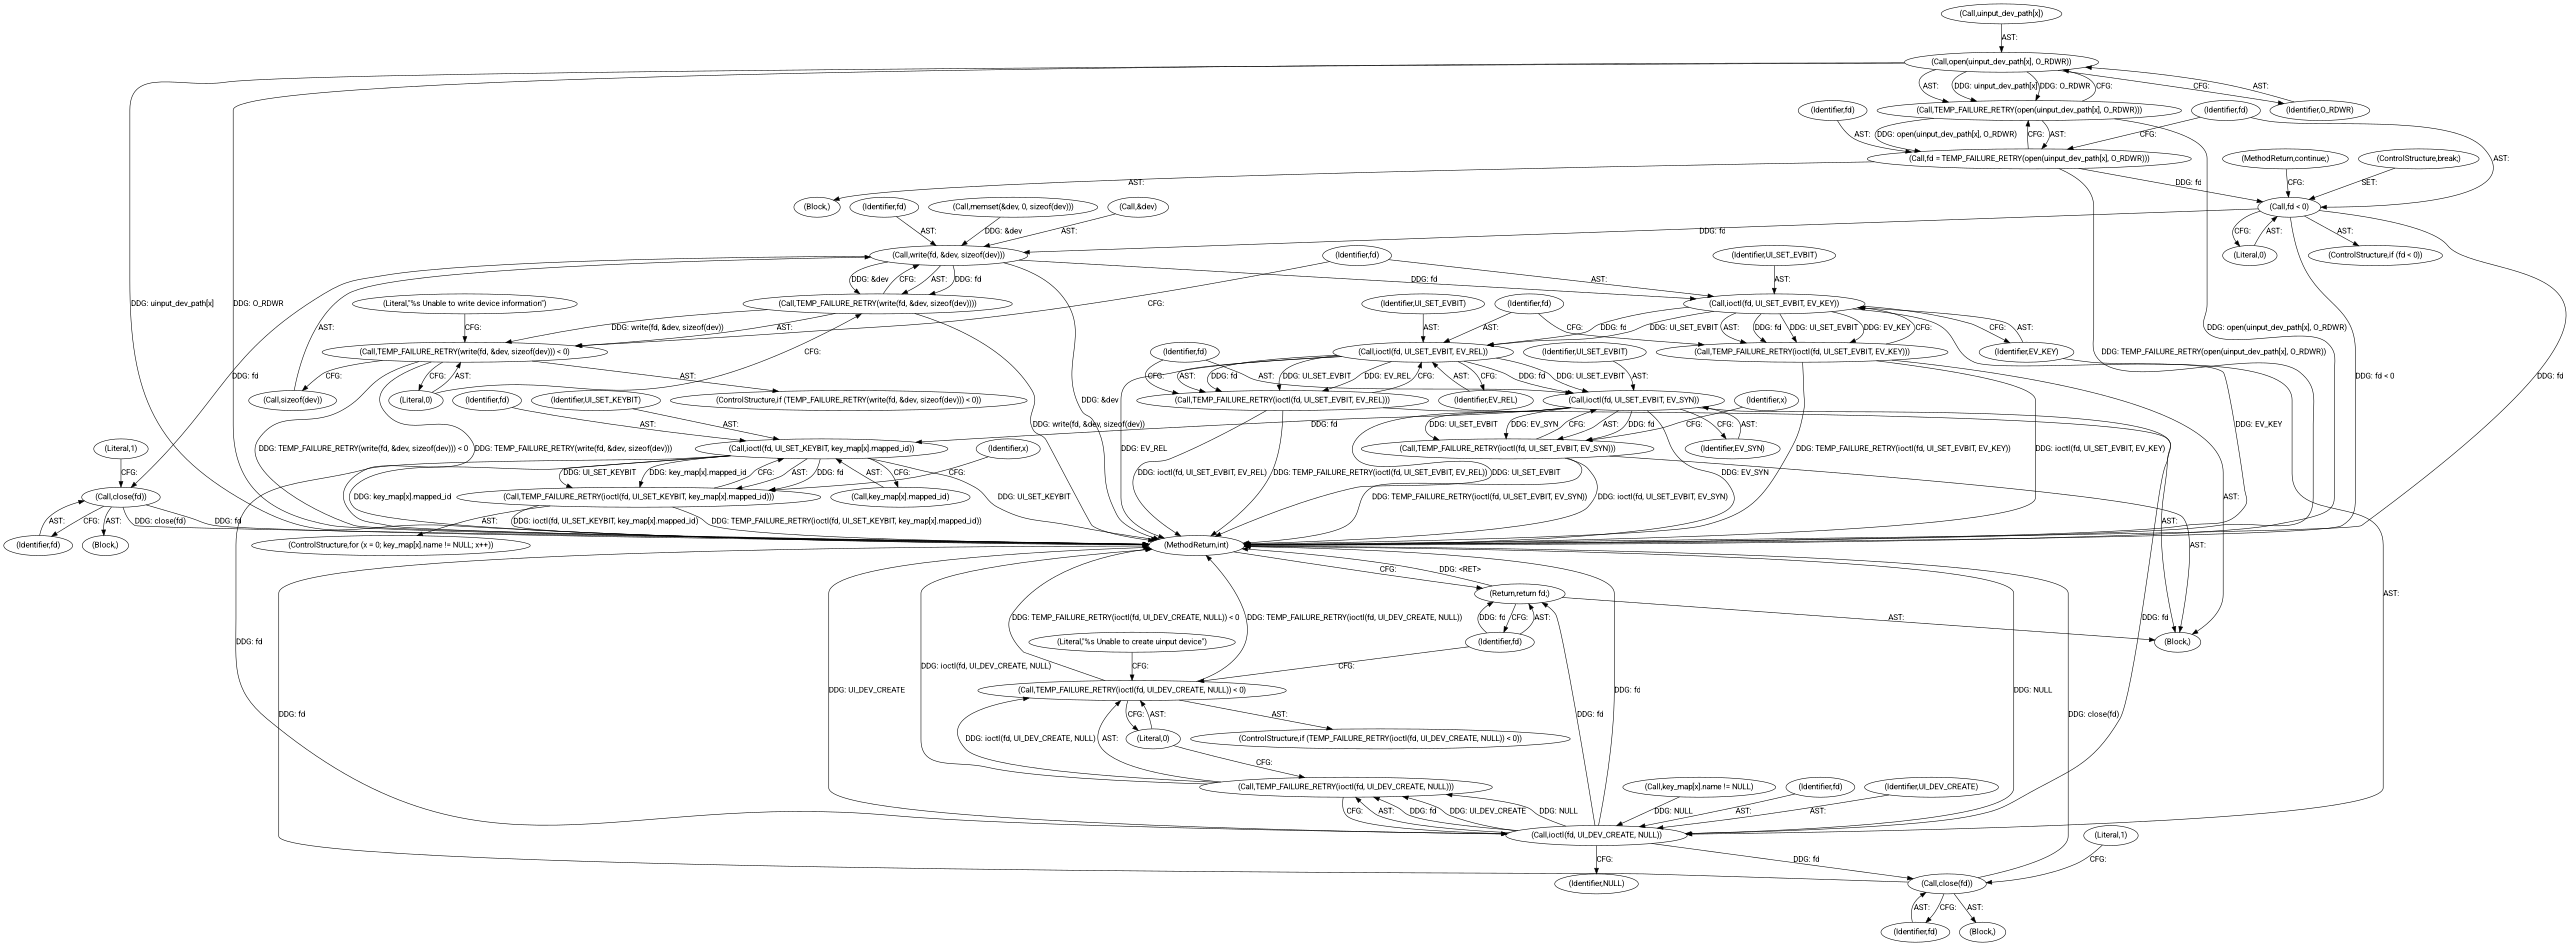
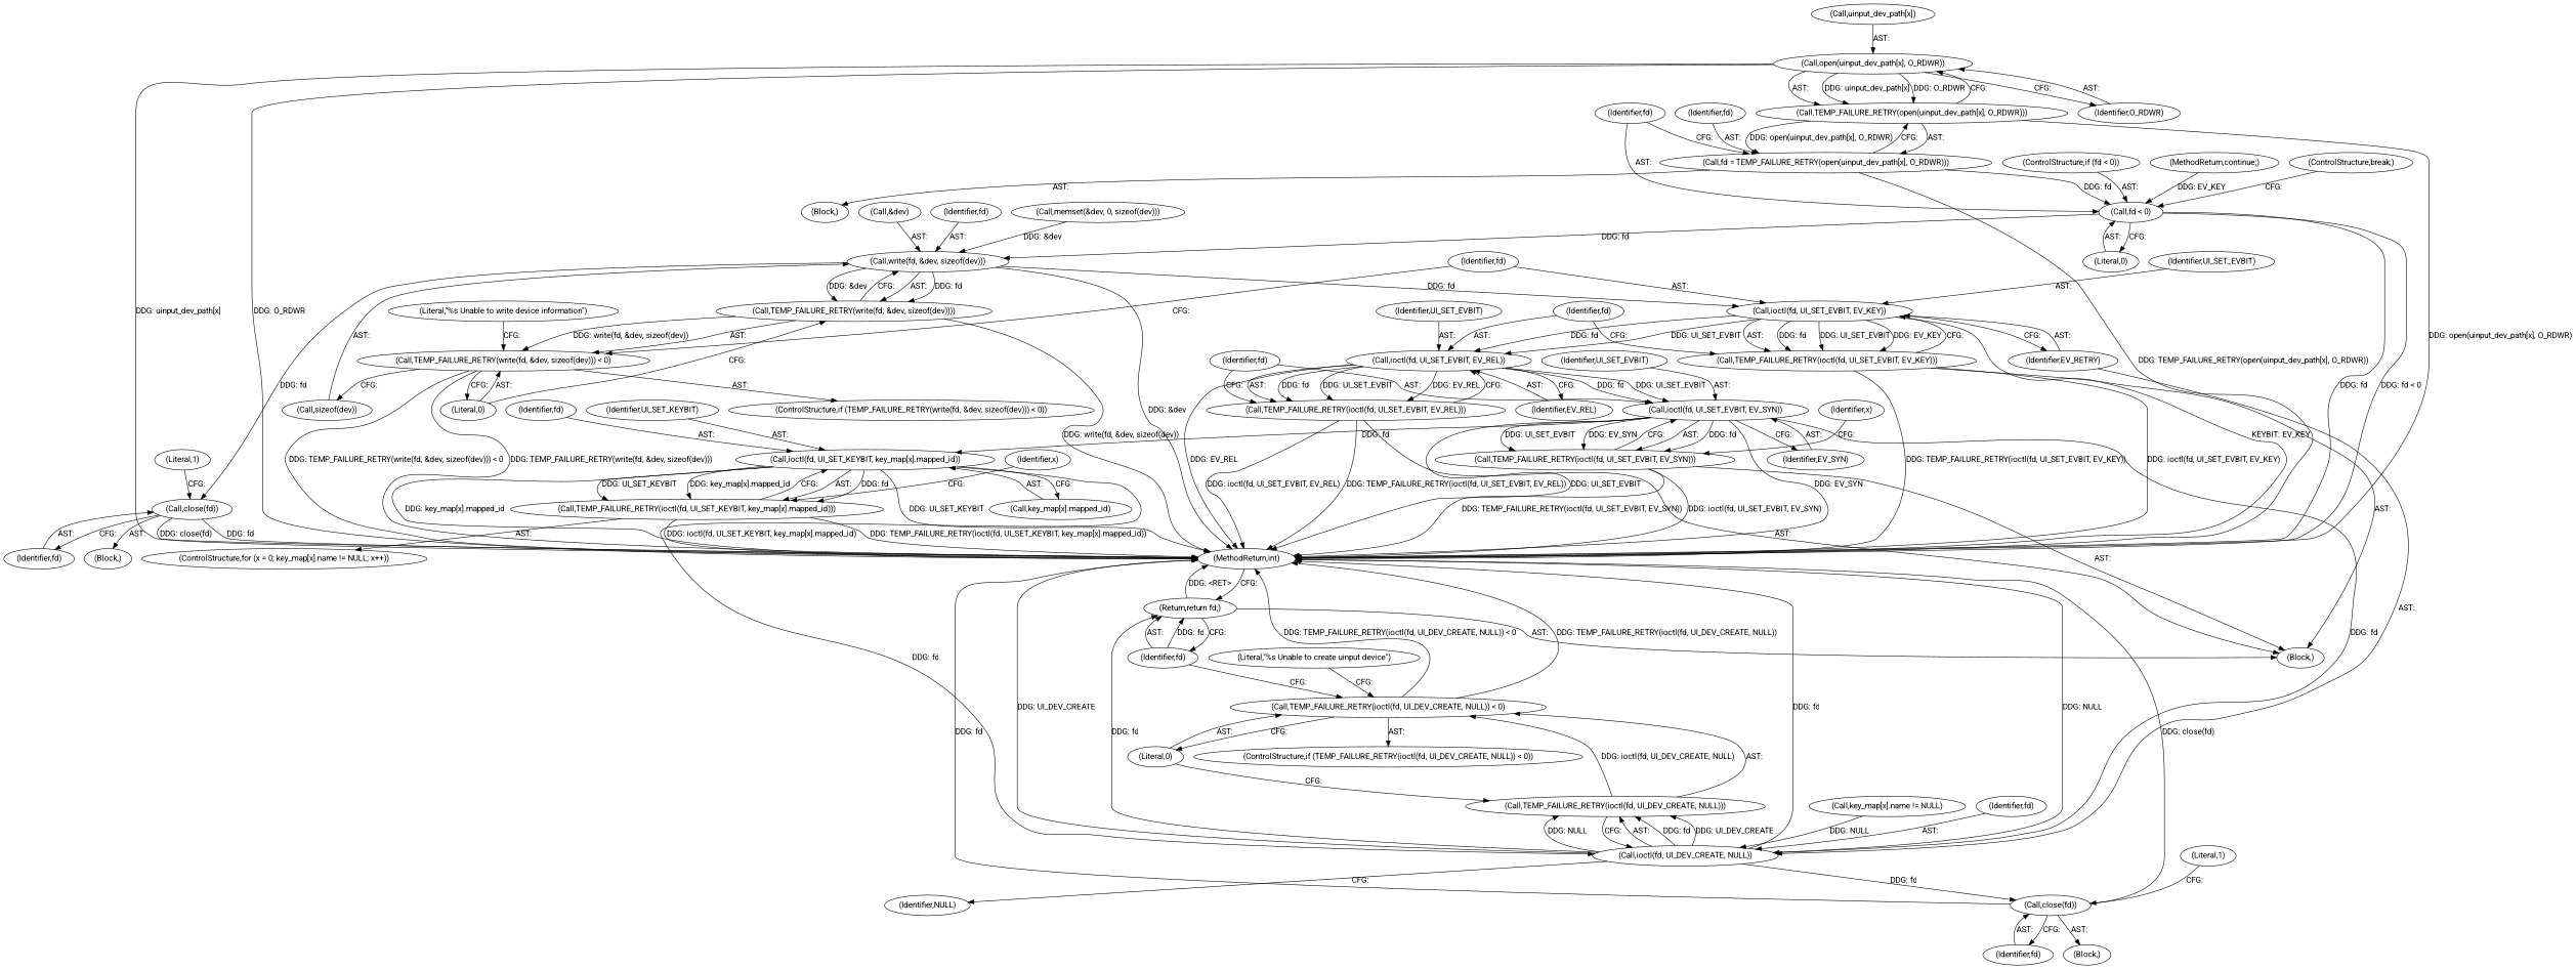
  digraph {
    fontname=Roboto
    node [fontname=Roboto]
    edge [fontname=Roboto]
    n1 [label="(Call,open(uinput_dev_path[x], O_RDWR))"]
    n2 [label="(Call,TEMP_FAILURE_RETRY(open(uinput_dev_path[x], O_RDWR)))"]
    n3 [label="(Identifier,O_RDWR)"]
    n4 [label="(MethodReturn,int)"]
    n5 [label="(Call,fd = TEMP_FAILURE_RETRY(open(uinput_dev_path[x], O_RDWR)))"]
    n6 [label="(Return,return fd;)"]
    n7 [label="(Call,fd < 0)"]
    n8 [label="(Block,)"]
    n9 [label="(Call,write(fd, &dev, sizeof(dev)))"]
    n10 [label="(Literal,0)"]
    n11 [label="(ControlStructure,if (fd < 0))"]
    n12 [label="(Call,TEMP_FAILURE_RETRY(write(fd, &dev, sizeof(dev))))"]
    n13 [label="(Call,close(fd))"]
    n14 [label="(Call,ioctl(fd, UI_SET_EVBIT, EV_KEY))"]
    n15 [label="(Call,TEMP_FAILURE_RETRY(write(fd, &dev, sizeof(dev))) < 0)"]
    n16 [label="(Identifier,fd)"]
    n17 [label="(Block,)"]
    n18 [label="(Call,TEMP_FAILURE_RETRY(ioctl(fd, UI_SET_EVBIT, EV_KEY)))"]
    n19 [label="(Call,ioctl(fd, UI_SET_EVBIT, EV_REL))"]
-   n20 [label="(Identifier,EV_KEY)"]
+   n20 [label="(Identifier,EV_RETRY)"]
    n21 [label="(Call,sizeof(dev))"]
    n22 [label="(ControlStructure,if (TEMP_FAILURE_RETRY(write(fd, &dev, sizeof(dev))) < 0))"]
    n23 [label="(Literal,0)"]
    n24 [label="(Block,)"]
    n25 [label="(Call,TEMP_FAILURE_RETRY(ioctl(fd, UI_SET_EVBIT, EV_REL)))"]
    n26 [label="(Call,ioctl(fd, UI_SET_EVBIT, EV_SYN))"]
    n27 [label="(Identifier,EV_REL)"]
    n28 [label="(Call,ioctl(fd, UI_DEV_CREATE, NULL))"]
    n29 [label="(Call,TEMP_FAILURE_RETRY(ioctl(fd, UI_SET_EVBIT, EV_SYN)))"]
    n30 [label="(Call,ioctl(fd, UI_SET_KEYBIT, key_map[x].mapped_id))"]
    n31 [label="(Identifier,EV_SYN)"]
    n32 [label="(Call,TEMP_FAILURE_RETRY(ioctl(fd, UI_SET_KEYBIT, key_map[x].mapped_id)))"]
    n33 [label="(Call,key_map[x].mapped_id)"]
    n34 [label="(Call,TEMP_FAILURE_RETRY(ioctl(fd, UI_DEV_CREATE, NULL)))"]
    n35 [label="(Call,close(fd))"]
    n36 [label="(Identifier,NULL)"]
    n37 [label="(ControlStructure,for (x = 0; key_map[x].name != NULL; x++))"]
    n38 [label="(Call,TEMP_FAILURE_RETRY(ioctl(fd, UI_DEV_CREATE, NULL)) < 0)"]
    n39 [label="(Identifier,fd)"]
    n40 [label="(Block,)"]
    n41 [label="(Identifier,fd)"]
    n42 [label="(Literal,0)"]
    n43 [label="(ControlStructure,if (TEMP_FAILURE_RETRY(ioctl(fd, UI_DEV_CREATE, NULL)) < 0))"]
    n44 [label="(Call,uinput_dev_path[x])"]
    n45 [label="(MethodReturn,continue;)"]
    n46 [label="(Call,key_map[x].name != NULL)"]
    n47 [label="(Identifier,fd)"]
    n48 [label="(Identifier,fd)"]
    n49 [label="(Identifier,fd)"]
    n50 [label="(Identifier,UI_SET_EVBIT)"]
    n51 [label="(Identifier,fd)"]
    n52 [label="(Identifier,UI_SET_EVBIT)"]
    n53 [label="(Identifier,x)"]
    n54 [label="(ControlStructure,break;)"]
    n55 [label="(Literal,1)"]
    n56 [label="(Identifier,fd)"]
    n57 [label="(Identifier,x)"]
    n58 [label="(Literal,\"%s Unable to write device information\")"]
    n59 [label="(Identifier,fd)"]
    n60 [label="(Identifier,UI_SET_KEYBIT)"]
    n61 [label="(Call,memset(&dev, 0, sizeof(dev)))"]
    n62 [label="(Identifier,UI_SET_EVBIT)"]
    n63 [label="(Identifier,fd)"]
    n64 [label="(Literal,\"%s Unable to create uinput device\")"]
    n65 [label="(Literal,1)"]
    n66 [label="(Identifier,fd)"]
    n67 [label="(Call,&dev)"]
-   n68 [label="(Identifier,UI_DEV_CREATE)"]
    n1 -> n2 [label="AST: "]
    n1 -> n2 [label="DDG: uinput_dev_path[x]"]
    n1 -> n2 [label="DDG: O_RDWR"]
    n1 -> n3 [label="CFG: "]
    n1 -> n4 [label="DDG: uinput_dev_path[x]"]
    n1 -> n4 [label="DDG: O_RDWR"]
    n2 -> n1 [label="CFG: "]
    n2 -> n4 [label="DDG: open(uinput_dev_path[x], O_RDWR)"]
    n2 -> n5 [label="AST: "]
    n2 -> n5 [label="DDG: open(uinput_dev_path[x], O_RDWR)"]
    n3 -> n1 [label="AST: "]
    n4 -> n6 [label="CFG: "]
    n5 -> n2 [label="CFG: "]
    n5 -> n4 [label="DDG: TEMP_FAILURE_RETRY(open(uinput_dev_path[x], O_RDWR))"]
    n5 -> n7 [label="DDG: fd"]
    n5 -> n8 [label="AST: "]
    n6 -> n4 [label="DDG: <RET>"]
    n6 -> n24 [label="AST: "]
    n6 -> n41 [label="CFG: "]
    n7 -> n4 [label="DDG: fd"]
    n7 -> n4 [label="DDG: fd < 0"]
    n7 -> n9 [label="DDG: fd"]
    n7 -> n10 [label="CFG: "]
-   n7 -> n11 [label="AST: "]
+   n11 -> n7 [label="AST: "]
    n9 -> n4 [label="DDG: &dev"]
    n9 -> n12 [label="AST: "]
    n9 -> n12 [label="DDG: fd"]
    n9 -> n12 [label="DDG: &dev"]
    n9 -> n13 [label="DDG: fd"]
    n9 -> n14 [label="DDG: fd"]
    n10 -> n7 [label="AST: "]
    n12 -> n4 [label="DDG: write(fd, &dev, sizeof(dev))"]
    n12 -> n9 [label="CFG: "]
    n12 -> n15 [label="AST: "]
    n12 -> n15 [label="DDG: write(fd, &dev, sizeof(dev))"]
    n13 -> n4 [label="DDG: fd"]
    n13 -> n4 [label="DDG: close(fd)"]
    n13 -> n16 [label="CFG: "]
    n13 -> n17 [label="AST: "]
-   n14 -> n4 [label="DDG: EV_KEY"]
+   n14 -> n4 [label="KEYBIT: EV_KEY"]
    n14 -> n18 [label="AST: "]
    n14 -> n18 [label="DDG: fd"]
    n14 -> n18 [label="DDG: UI_SET_EVBIT"]
    n14 -> n18 [label="DDG: EV_KEY"]
    n14 -> n19 [label="DDG: fd"]
    n14 -> n19 [label="DDG: UI_SET_EVBIT"]
    n14 -> n20 [label="CFG: "]
    n15 -> n4 [label="DDG: TEMP_FAILURE_RETRY(write(fd, &dev, sizeof(dev)))"]
    n15 -> n4 [label="DDG: TEMP_FAILURE_RETRY(write(fd, &dev, sizeof(dev))) < 0"]
    n15 -> n21 [label="CFG: "]
    n15 -> n22 [label="AST: "]
    n15 -> n23 [label="CFG: "]
    n16 -> n13 [label="AST: "]
    n18 -> n4 [label="DDG: ioctl(fd, UI_SET_EVBIT, EV_KEY)"]
    n18 -> n4 [label="DDG: TEMP_FAILURE_RETRY(ioctl(fd, UI_SET_EVBIT, EV_KEY))"]
    n18 -> n14 [label="CFG: "]
    n18 -> n24 [label="AST: "]
    n19 -> n4 [label="DDG: EV_REL"]
    n19 -> n25 [label="AST: "]
    n19 -> n25 [label="DDG: fd"]
    n19 -> n25 [label="DDG: UI_SET_EVBIT"]
    n19 -> n25 [label="DDG: EV_REL"]
    n19 -> n26 [label="DDG: fd"]
    n19 -> n26 [label="DDG: UI_SET_EVBIT"]
    n19 -> n27 [label="CFG: "]
    n20 -> n14 [label="AST: "]
    n20 -> n28 [label="AST: "]
    n21 -> n9 [label="AST: "]
    n23 -> n12 [label="CFG: "]
    n23 -> n15 [label="AST: "]
    n25 -> n4 [label="DDG: TEMP_FAILURE_RETRY(ioctl(fd, UI_SET_EVBIT, EV_REL))"]
    n25 -> n4 [label="DDG: ioctl(fd, UI_SET_EVBIT, EV_REL)"]
    n25 -> n19 [label="CFG: "]
    n25 -> n24 [label="AST: "]
    n26 -> n4 [label="DDG: EV_SYN"]
    n26 -> n4 [label="DDG: UI_SET_EVBIT"]
    n26 -> n28 [label="DDG: fd"]
    n26 -> n29 [label="AST: "]
    n26 -> n29 [label="DDG: fd"]
    n26 -> n29 [label="DDG: UI_SET_EVBIT"]
    n26 -> n29 [label="DDG: EV_SYN"]
    n26 -> n30 [label="DDG: fd"]
    n26 -> n31 [label="CFG: "]
    n27 -> n19 [label="AST: "]
    n28 -> n4 [label="DDG: fd"]
    n28 -> n4 [label="DDG: NULL"]
    n28 -> n4 [label="DDG: UI_DEV_CREATE"]
    n28 -> n6 [label="DDG: fd"]
    n28 -> n34 [label="AST: "]
    n28 -> n34 [label="DDG: fd"]
    n28 -> n34 [label="DDG: UI_DEV_CREATE"]
    n28 -> n34 [label="DDG: NULL"]
    n28 -> n35 [label="DDG: fd"]
    n28 -> n36 [label="CFG: "]
    n29 -> n4 [label="DDG: TEMP_FAILURE_RETRY(ioctl(fd, UI_SET_EVBIT, EV_SYN))"]
    n29 -> n4 [label="DDG: ioctl(fd, UI_SET_EVBIT, EV_SYN)"]
    n29 -> n24 [label="AST: "]
    n29 -> n26 [label="CFG: "]
    n30 -> n4 [label="DDG: key_map[x].mapped_id"]
    n30 -> n4 [label="DDG: UI_SET_KEYBIT"]
    n30 -> n28 [label="DDG: fd"]
    n30 -> n32 [label="AST: "]
    n30 -> n32 [label="DDG: fd"]
    n30 -> n32 [label="DDG: UI_SET_KEYBIT"]
    n30 -> n32 [label="DDG: key_map[x].mapped_id"]
    n30 -> n33 [label="CFG: "]
    n31 -> n26 [label="AST: "]
    n32 -> n4 [label="DDG: ioctl(fd, UI_SET_KEYBIT, key_map[x].mapped_id)"]
    n32 -> n4 [label="DDG: TEMP_FAILURE_RETRY(ioctl(fd, UI_SET_KEYBIT, key_map[x].mapped_id))"]
    n32 -> n30 [label="CFG: "]
    n32 -> n37 [label="AST: "]
    n33 -> n30 [label="AST: "]
-   n34 -> n4 [label="DDG: ioctl(fd, UI_DEV_CREATE, NULL)"]
    n34 -> n28 [label="CFG: "]
    n34 -> n38 [label="AST: "]
    n34 -> n38 [label="DDG: ioctl(fd, UI_DEV_CREATE, NULL)"]
    n35 -> n4 [label="DDG: fd"]
    n35 -> n4 [label="DDG: close(fd)"]
    n35 -> n39 [label="CFG: "]
    n35 -> n40 [label="AST: "]
    n38 -> n4 [label="DDG: TEMP_FAILURE_RETRY(ioctl(fd, UI_DEV_CREATE, NULL)) < 0"]
    n38 -> n4 [label="DDG: TEMP_FAILURE_RETRY(ioctl(fd, UI_DEV_CREATE, NULL))"]
    n38 -> n42 [label="CFG: "]
    n38 -> n43 [label="AST: "]
    n39 -> n35 [label="AST: "]
    n41 -> n6 [label="AST: "]
    n41 -> n6 [label="DDG: fd"]
    n41 -> n38 [label="CFG: "]
    n42 -> n34 [label="CFG: "]
    n42 -> n38 [label="AST: "]
    n44 -> n1 [label="AST: "]
-   n45 -> n7 [label="CFG: "]
+   n45 -> n7 [label="DDG: EV_KEY"]
    n46 -> n28 [label="DDG: NULL"]
    n47 -> n30 [label="AST: "]
    n48 -> n25 [label="CFG: "]
    n48 -> n26 [label="AST: "]
    n49 -> n5 [label="AST: "]
    n50 -> n14 [label="AST: "]
    n51 -> n18 [label="CFG: "]
    n51 -> n19 [label="AST: "]
    n52 -> n26 [label="AST: "]
    n53 -> n29 [label="CFG: "]
-   n54 -> n7 [label="SET: "]
+   n54 -> n7 [label="CFG: "]
    n55 -> n13 [label="CFG: "]
    n56 -> n14 [label="AST: "]
    n56 -> n15 [label="CFG: "]
    n57 -> n32 [label="CFG: "]
    n58 -> n15 [label="CFG: "]
    n59 -> n9 [label="AST: "]
    n60 -> n30 [label="AST: "]
    n61 -> n9 [label="DDG: &dev"]
    n62 -> n19 [label="AST: "]
    n63 -> n28 [label="AST: "]
    n64 -> n38 [label="CFG: "]
    n65 -> n35 [label="CFG: "]
    n66 -> n5 [label="CFG: "]
    n66 -> n7 [label="AST: "]
    n67 -> n9 [label="AST: "]
-   n68 -> n28 [label="AST: "]
  }
